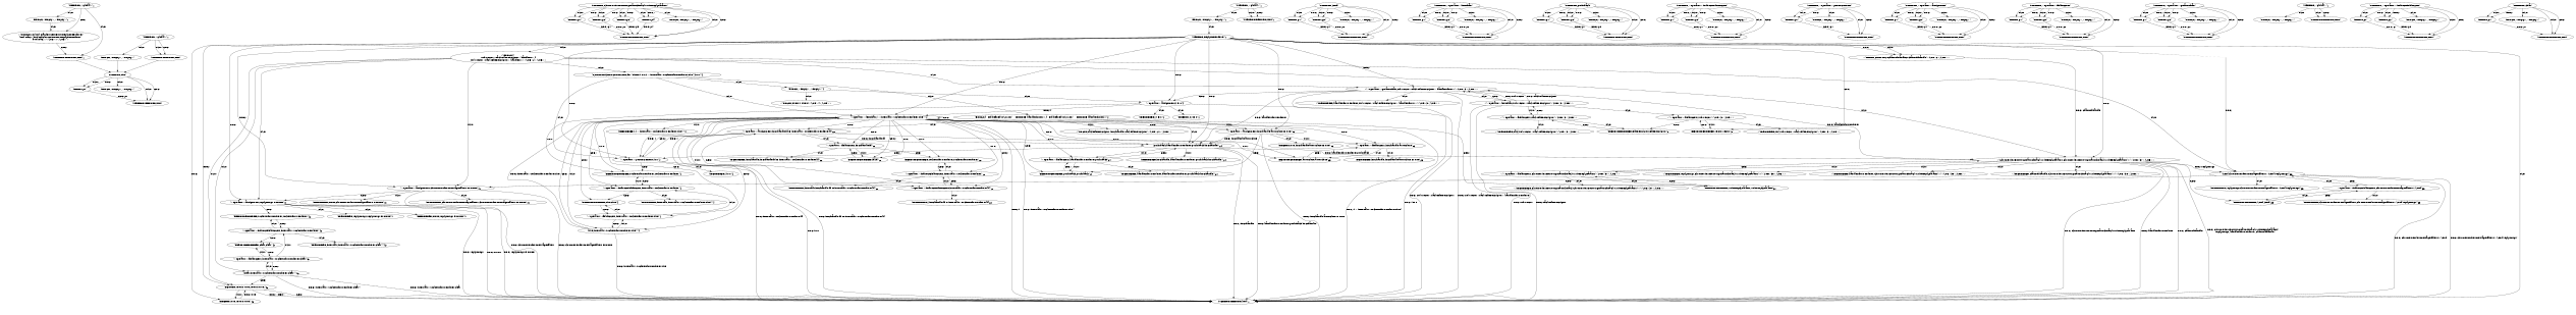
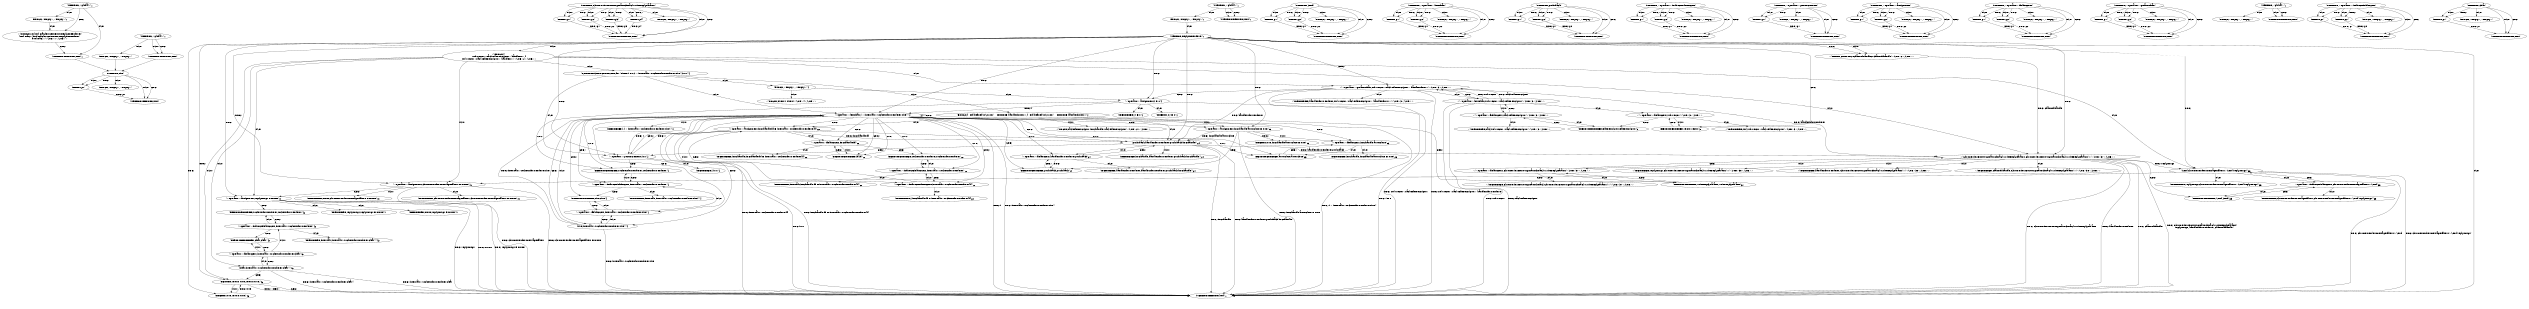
  digraph {
    n1 [label=<(METHOD,size)>]
    n2 [label=<(PARAM,p1)>]
    n3 [label=<(BLOCK,&lt;empty&gt;,&lt;empty&gt;)>]
    n4 [label=<(METHOD_RETURN,ANY)>]
    n5 [label=<(METHOD,ChromeViewHostMsg_LaunchNaCl.WriteReplyParams)>]
    n6 [label=<(PARAM,p1)>]
    n7 [label=<(PARAM,p2)>]
    n8 [label=<(PARAM,p3)>]
    n9 [label=<(PARAM,p4)>]
    n10 [label=<(BLOCK,&lt;empty&gt;,&lt;empty&gt;)>]
    n11 [label=<(METHOD_RETURN,ANY)>]
    n12 [label=<(METHOD,&lt;global&gt;)<SUB>1</SUB>>]
    n13 [label=<(BLOCK,&lt;empty&gt;,&lt;empty&gt;)<SUB>1</SUB>>]
    n14 [label=<(METHOD_RETURN,ANY)<SUB>1</SUB>>]
    n15 [label=<(METHOD,ReplyToRenderer)<SUB>1</SUB>>]
    n16 [label="<(PARAM,const IPC::ChannelHandle&amp; channel_handle)<SUB>2</SUB>>"]
    n17 [label="<(BLOCK,{\n   std::vector&lt;nacl::FileDescriptor&gt; handles_...,{\n   std::vector&lt;nacl::FileDescriptor&gt; handles_...)<SUB>2</SUB>>"]
    n18 [label="<(&lt;operator&gt;.greaterThan,std::vector&lt;nacl::FileDescriptor&gt; handles_for_r...)<SUB>3</SUB>>"]
    n19 [label=<(FIELD_IDENTIFIER,vector,vector)<SUB>3</SUB>>]
    n20 [label=<(&lt;operator&gt;.assignment,i = 0)<SUB>4</SUB>>]
    n21 [label=<(&lt;operator&gt;.lessThan,i &lt; internal_-&gt;sockets_for_renderer.size())<SUB>4</SUB>>]
    n22 [label=<(&lt;operator&gt;.postIncrement,i++)<SUB>4</SUB>>]
    n23 [label=<(&lt;operator&gt;.assignment,imc_handle.auto_close = true)<SUB>23</SUB>>]
    n24 [label=<(push_back,handles_for_renderer.push_back(imc_handle))<SUB>24</SUB>>]
    n25 [label="<(ChromeViewHostMsg_LaunchNaCl.WriteReplyParams,ChromeViewHostMsg_LaunchNaCl::WriteReplyParams(...)<SUB>37</SUB>>"]
    n26 [label=<(Send,chrome_render_message_filter_-&gt;Send(reply_msg_))<SUB>39</SUB>>]
    n27 [label=<(&lt;operator&gt;.assignment,chrome_render_message_filter_ = NULL)<SUB>40</SUB>>]
    n28 [label=<(&lt;operator&gt;.assignment,reply_msg_ = NULL)<SUB>41</SUB>>]
    n29 [label=<(RETURN,return true;,return true;)<SUB>43</SUB>>]
    n30 [label=<(LITERAL,true,return true;)<SUB>43</SUB>>]
    n31 [label=<(METHOD_RETURN,bool)<SUB>1</SUB>>]
    n32 [label=<(CONTROL_STRUCTURE,FOR,for (size_t i = 0;i &lt; internal_-&gt;sockets_for_renderer.size();i++))<SUB>4</SUB>>]
    n33 [label=<(clear,internal_-&gt;sockets_for_renderer.clear())<SUB>42</SUB>>]
    n34 [label="<(&lt;operator&gt;.lessThan,std::vector&lt;nacl::FileDescriptor)<SUB>3</SUB>>"]
    n35 [label="<(IDENTIFIER,handles_for_renderer,std::vector&lt;nacl::FileDescriptor&gt; handles_for_r...)<SUB>3</SUB>>"]
    n36 [label="<(&lt;operator&gt;.fieldAccess,std::vector)<SUB>3</SUB>>"]
    n37 [label=<(IDENTIFIER,i,i = 0)<SUB>4</SUB>>]
    n38 [label=<(LITERAL,0,i = 0)<SUB>4</SUB>>]
    n39 [label=<(FIELD_IDENTIFIER,sockets_for_renderer,sockets_for_renderer)<SUB>4</SUB>>]
    n40 [label=<(IDENTIFIER,i,i &lt; internal_-&gt;sockets_for_renderer.size())<SUB>4</SUB>>]
    n41 [label=<(size,internal_-&gt;sockets_for_renderer.size())<SUB>4</SUB>>]
    n42 [label=<(&lt;operator&gt;.fieldAccess,internal_-&gt;sockets_for_renderer.size)<SUB>4</SUB>>]
    n43 [label=<(&lt;operator&gt;.indirectFieldAccess,internal_-&gt;sockets_for_renderer)<SUB>4</SUB>>]
    n44 [label=<(FIELD_IDENTIFIER,size,size)<SUB>4</SUB>>]
    n45 [label=<(&lt;operator&gt;.assignment,imc_handle.fd = internal_-&gt;sockets_for_renderer[i])<SUB>22</SUB>>]
    n46 [label=<(&lt;operator&gt;.fieldAccess,imc_handle.fd)<SUB>22</SUB>>]
    n47 [label=<(FIELD_IDENTIFIER,fd,fd)<SUB>22</SUB>>]
    n48 [label=<(&lt;operator&gt;.indirectIndexAccess,internal_-&gt;sockets_for_renderer[i])<SUB>22</SUB>>]
    n49 [label=<(&lt;operator&gt;.indirectFieldAccess,internal_-&gt;sockets_for_renderer)<SUB>22</SUB>>]
    n50 [label=<(FIELD_IDENTIFIER,sockets_for_renderer,sockets_for_renderer)<SUB>22</SUB>>]
    n51 [label=<(&lt;operator&gt;.fieldAccess,imc_handle.auto_close)<SUB>23</SUB>>]
    n52 [label=<(FIELD_IDENTIFIER,auto_close,auto_close)<SUB>23</SUB>>]
    n53 [label=<(&lt;operator&gt;.fieldAccess,handles_for_renderer.push_back)<SUB>24</SUB>>]
    n54 [label=<(FIELD_IDENTIFIER,push_back,push_back)<SUB>24</SUB>>]
    n55 [label=<(FIELD_IDENTIFIER,WriteReplyParams,WriteReplyParams)<SUB>37</SUB>>]
    n56 [label=<(IDENTIFIER,i,i++)<SUB>4</SUB>>]
    n57 [label=<(LITERAL,true,imc_handle.auto_close = true)<SUB>23</SUB>>]
    n58 [label=<(IDENTIFIER,imc_handle,handles_for_renderer.push_back(imc_handle))<SUB>24</SUB>>]
    n59 [label="<(&lt;operator&gt;.fieldAccess,ChromeViewHostMsg_LaunchNaCl::WriteReplyParams)<SUB>37</SUB>>"]
    n60 [label="<(IDENTIFIER,reply_msg_,ChromeViewHostMsg_LaunchNaCl::WriteReplyParams(...)<SUB>38</SUB>>"]
    n61 [label="<(IDENTIFIER,handles_for_renderer,ChromeViewHostMsg_LaunchNaCl::WriteReplyParams(...)<SUB>38</SUB>>"]
    n62 [label="<(IDENTIFIER,channel_handle,ChromeViewHostMsg_LaunchNaCl::WriteReplyParams(...)<SUB>38</SUB>>"]
    n63 [label=<(FIELD_IDENTIFIER,Send,Send)<SUB>39</SUB>>]
    n64 [label=<(&lt;operator&gt;.indirectFieldAccess,chrome_render_message_filter_-&gt;Send)<SUB>39</SUB>>]
    n65 [label=<(IDENTIFIER,reply_msg_,chrome_render_message_filter_-&gt;Send(reply_msg_))<SUB>39</SUB>>]
    n66 [label=<(IDENTIFIER,chrome_render_message_filter_,chrome_render_message_filter_ = NULL)<SUB>40</SUB>>]
    n67 [label=<(IDENTIFIER,NULL,chrome_render_message_filter_ = NULL)<SUB>40</SUB>>]
    n68 [label=<(IDENTIFIER,reply_msg_,reply_msg_ = NULL)<SUB>41</SUB>>]
    n69 [label=<(IDENTIFIER,NULL,reply_msg_ = NULL)<SUB>41</SUB>>]
    n70 [label=<(FIELD_IDENTIFIER,sockets_for_renderer,sockets_for_renderer)<SUB>42</SUB>>]
    n71 [label=<(BLOCK,&lt;empty&gt;,&lt;empty&gt;)<SUB>4</SUB>>]
    n72 [label=<(BLOCK,{  #if defined(OS_WIN)     HANDLE handle_in_ren...,{  #if defined(OS_WIN)     HANDLE handle_in_ren...)<SUB>4</SUB>>]
    n73 [label=<(&lt;operator&gt;.fieldAccess,internal_-&gt;sockets_for_renderer.clear)<SUB>42</SUB>>]
    n74 [label="<(&lt;operator&gt;.fieldAccess,nacl::FileDescriptor)<SUB>3</SUB>>"]
    n75 [label="<(IDENTIFIER,std,std::vector&lt;nacl::FileDescriptor)<SUB>3</SUB>>"]
    n76 [label=<(FIELD_IDENTIFIER,FileDescriptor,FileDescriptor)<SUB>3</SUB>>]
    n77 [label="<(IDENTIFIER,nacl,std::vector&lt;nacl::FileDescriptor)<SUB>3</SUB>>"]
    n78 [label="<(LOCAL,size_t i: size_t)<SUB>4</SUB>>"]
    n79 [label="<(LOCAL,nacl.FileDescriptor imc_handle: nacl.FileDescriptor)<SUB>21</SUB>>"]
    n80 [label=<(IDENTIFIER,internal_,internal_-&gt;sockets_for_renderer.size())<SUB>4</SUB>>]
    n81 [label=<(IDENTIFIER,imc_handle,imc_handle.fd = internal_-&gt;sockets_for_renderer[i])<SUB>22</SUB>>]
    n82 [label=<(IDENTIFIER,i,imc_handle.fd = internal_-&gt;sockets_for_renderer[i])<SUB>22</SUB>>]
    n83 [label=<(IDENTIFIER,internal_,imc_handle.fd = internal_-&gt;sockets_for_renderer[i])<SUB>22</SUB>>]
    n84 [label=<(IDENTIFIER,imc_handle,imc_handle.auto_close = true)<SUB>23</SUB>>]
    n85 [label=<(IDENTIFIER,handles_for_renderer,handles_for_renderer.push_back(imc_handle))<SUB>24</SUB>>]
    n86 [label="<(IDENTIFIER,ChromeViewHostMsg_LaunchNaCl,ChromeViewHostMsg_LaunchNaCl::WriteReplyParams(...)<SUB>37</SUB>>"]
    n87 [label=<(IDENTIFIER,chrome_render_message_filter_,chrome_render_message_filter_-&gt;Send(reply_msg_))<SUB>39</SUB>>]
    n88 [label=<(&lt;operator&gt;.indirectFieldAccess,internal_-&gt;sockets_for_renderer)<SUB>42</SUB>>]
    n89 [label=<(FIELD_IDENTIFIER,clear,clear)<SUB>42</SUB>>]
    n90 [label=<(IDENTIFIER,internal_,internal_-&gt;sockets_for_renderer.clear())<SUB>42</SUB>>]
    n91 [label=<(METHOD,Send)>]
    n92 [label=<(PARAM,p1)>]
    n93 [label=<(PARAM,p2)>]
    n94 [label=<(BLOCK,&lt;empty&gt;,&lt;empty&gt;)>]
    n95 [label=<(METHOD_RETURN,ANY)>]
    n96 [label=<(METHOD,&lt;operator&gt;.lessThan)>]
    n97 [label=<(PARAM,p1)>]
    n98 [label=<(PARAM,p2)>]
    n99 [label=<(BLOCK,&lt;empty&gt;,&lt;empty&gt;)>]
    n100 [label=<(METHOD_RETURN,ANY)>]
    n101 [label=<(METHOD,push_back)>]
    n102 [label=<(PARAM,p1)>]
    n103 [label=<(PARAM,p2)>]
    n104 [label=<(BLOCK,&lt;empty&gt;,&lt;empty&gt;)>]
    n105 [label=<(METHOD_RETURN,ANY)>]
    n106 [label=<(METHOD,&lt;operator&gt;.indirectIndexAccess)>]
    n107 [label=<(PARAM,p1)>]
    n108 [label=<(PARAM,p2)>]
    n109 [label=<(BLOCK,&lt;empty&gt;,&lt;empty&gt;)>]
    n110 [label=<(METHOD_RETURN,ANY)>]
    n111 [label=<(METHOD,&lt;operator&gt;.postIncrement)>]
    n112 [label=<(PARAM,p1)>]
    n113 [label=<(BLOCK,&lt;empty&gt;,&lt;empty&gt;)>]
    n114 [label=<(METHOD_RETURN,ANY)>]
    n115 [label=<(METHOD,&lt;operator&gt;.assignment)>]
    n116 [label=<(PARAM,p1)>]
    n117 [label=<(PARAM,p2)>]
    n118 [label=<(BLOCK,&lt;empty&gt;,&lt;empty&gt;)>]
    n119 [label=<(METHOD_RETURN,ANY)>]
    n120 [label=<(METHOD,&lt;operator&gt;.fieldAccess)>]
    n121 [label=<(PARAM,p1)>]
    n122 [label=<(PARAM,p2)>]
    n123 [label=<(BLOCK,&lt;empty&gt;,&lt;empty&gt;)>]
    n124 [label=<(METHOD_RETURN,ANY)>]
    n125 [label=<(METHOD,&lt;operator&gt;.greaterThan)>]
    n126 [label=<(PARAM,p1)>]
    n127 [label=<(PARAM,p2)>]
    n128 [label=<(BLOCK,&lt;empty&gt;,&lt;empty&gt;)>]
    n129 [label=<(METHOD_RETURN,ANY)>]
    n130 [label=<(METHOD,&lt;global&gt;)<SUB>1</SUB>>]
    n131 [label=<(BLOCK,&lt;empty&gt;,&lt;empty&gt;)>]
    n132 [label=<(METHOD_RETURN,ANY)>]
    n133 [label=<(METHOD,&lt;operator&gt;.indirectFieldAccess)>]
    n134 [label=<(PARAM,p1)>]
    n135 [label=<(PARAM,p2)>]
    n136 [label=<(BLOCK,&lt;empty&gt;,&lt;empty&gt;)>]
    n137 [label=<(METHOD_RETURN,ANY)>]
    n138 [label=<(METHOD,clear)>]
    n139 [label=<(PARAM,p1)>]
    n140 [label=<(BLOCK,&lt;empty&gt;,&lt;empty&gt;)>]
    n141 [label=<(METHOD_RETURN,ANY)>]
    n142 [label=<(METHOD,&lt;global&gt;)<SUB>1</SUB>>]
    n143 [label=<(BLOCK,&lt;empty&gt;,&lt;empty&gt;)<SUB>1</SUB>>]
    n144 [label="<(UNKNOWN,bool NaClProcessHost::ReplyToRenderer(\nbool NaC...,bool NaClProcessHost::ReplyToRenderer(\nbool NaC...)<SUB>1</SUB>>"]
    n145 [label=<(METHOD_RETURN,ANY)<SUB>1</SUB>>]
    n146 [label=<(METHOD,&lt;global&gt;)<SUB>1</SUB>>]
    n147 [label=<(BLOCK,&lt;empty&gt;,&lt;empty&gt;)>]
    n148 [label=<(METHOD_RETURN,ANY)>]
    n1 -> n2 [label="AST: "]
    n1 -> n2 [label="DDG: "]
    n1 -> n3 [label="AST: "]
    n1 -> n4 [label="AST: "]
    n1 -> n4 [label="CFG: "]
    n2 -> n4 [label="DDG: p1"]
    n5 -> n6 [label="AST: "]
    n5 -> n6 [label="DDG: "]
    n5 -> n7 [label="AST: "]
    n5 -> n7 [label="DDG: "]
    n5 -> n8 [label="AST: "]
    n5 -> n8 [label="DDG: "]
    n5 -> n9 [label="AST: "]
    n5 -> n9 [label="DDG: "]
    n5 -> n10 [label="AST: "]
    n5 -> n11 [label="AST: "]
    n5 -> n11 [label="CFG: "]
    n6 -> n11 [label="DDG: p1"]
    n7 -> n11 [label="DDG: p2"]
    n8 -> n11 [label="DDG: p3"]
    n9 -> n11 [label="DDG: p4"]
    n12 -> n13 [label="AST: "]
    n12 -> n14 [label="AST: "]
    n12 -> n14 [label="CFG: "]
    n13 -> n15 [label="AST: "]
    n15 -> n16 [label="AST: "]
    n15 -> n16 [label="DDG: "]
    n15 -> n17 [label="AST: "]
    n15 -> n18 [label="DDG: "]
    n15 -> n19 [label="CFG: "]
    n15 -> n20 [label="DDG: "]
    n15 -> n21 [label="DDG: "]
    n15 -> n22 [label="DDG: "]
    n15 -> n23 [label="DDG: "]
    n15 -> n24 [label="DDG: "]
    n15 -> n25 [label="DDG: "]
    n15 -> n26 [label="DDG: "]
    n15 -> n27 [label="DDG: "]
    n15 -> n28 [label="DDG: "]
    n15 -> n29 [label="DDG: "]
    n15 -> n30 [label="DDG: "]
    n15 -> n31 [label="AST: "]
    n16 -> n25 [label="DDG: channel_handle"]
    n17 -> n18 [label="AST: "]
    n17 -> n25 [label="AST: "]
    n17 -> n26 [label="AST: "]
    n17 -> n27 [label="AST: "]
    n17 -> n28 [label="AST: "]
    n17 -> n29 [label="AST: "]
    n17 -> n32 [label="AST: "]
    n17 -> n33 [label="AST: "]
    n18 -> n20 [label="CFG: "]
    n18 -> n24 [label="DDG: handles_for_renderer"]
    n18 -> n25 [label="DDG: handles_for_renderer"]
    n18 -> n31 [label="DDG: std::vector&lt;nacl::FileDescriptor"]
    n18 -> n31 [label="DDG: std::vector&lt;nacl::FileDescriptor&gt; handles_for_renderer"]
    n18 -> n34 [label="AST: "]
    n18 -> n35 [label="AST: "]
    n19 -> n36 [label="CFG: "]
    n20 -> n21 [label="DDG: i"]
    n20 -> n31 [label="DDG: i = 0"]
    n20 -> n37 [label="AST: "]
    n20 -> n38 [label="AST: "]
    n20 -> n39 [label="CFG: "]
    n21 -> n21 [label="CDG: "]
    n21 -> n22 [label="DDG: i"]
    n21 -> n22 [label="CDG: "]
    n21 -> n23 [label="CDG: "]
    n21 -> n24 [label="CDG: "]
    n21 -> n31 [label="DDG: i"]
    n21 -> n31 [label="DDG: internal_-&gt;sockets_for_renderer.size()"]
    n21 -> n31 [label="DDG: i &lt; internal_-&gt;sockets_for_renderer.size()"]
    n21 -> n39 [label="CDG: "]
    n21 -> n40 [label="AST: "]
    n21 -> n41 [label="AST: "]
    n21 -> n41 [label="CDG: "]
    n21 -> n42 [label="CDG: "]
    n21 -> n43 [label="CDG: "]
    n21 -> n44 [label="CDG: "]
    n21 -> n45 [label="CDG: "]
    n21 -> n46 [label="CDG: "]
    n21 -> n47 [label="CFG: "]
    n21 -> n47 [label="CDG: "]
    n21 -> n48 [label="CDG: "]
    n21 -> n49 [label="CDG: "]
    n21 -> n50 [label="CDG: "]
    n21 -> n51 [label="CDG: "]
    n21 -> n52 [label="CDG: "]
    n21 -> n53 [label="CDG: "]
    n21 -> n54 [label="CDG: "]
    n21 -> n55 [label="CFG: "]
    n22 -> n21 [label="DDG: i"]
    n22 -> n31 [label="DDG: i++"]
    n22 -> n39 [label="CFG: "]
    n22 -> n56 [label="AST: "]
    n23 -> n24 [label="DDG: imc_handle.auto_close"]
    n23 -> n31 [label="DDG: imc_handle.auto_close = true"]
    n23 -> n51 [label="AST: "]
    n23 -> n54 [label="CFG: "]
-   n23 -> n57 [label="AST: "]
+   n23 -> n57 [label="DDG: "]
    n24 -> n22 [label="CFG: "]
    n24 -> n25 [label="DDG: handles_for_renderer.push_back"]
    n24 -> n31 [label="DDG: imc_handle"]
    n24 -> n31 [label="DDG: handles_for_renderer.push_back(imc_handle)"]
    n24 -> n53 [label="AST: "]
    n24 -> n58 [label="AST: "]
    n25 -> n26 [label="DDG: reply_msg_"]
    n25 -> n31 [label="DDG: ChromeViewHostMsg_LaunchNaCl::WriteReplyParams"]
    n25 -> n31 [label="DDG: handles_for_renderer"]
    n25 -> n31 [label="DDG: channel_handle"]
    n25 -> n31 [label="DDG: ChromeViewHostMsg_LaunchNaCl::WriteReplyParams(\n      reply_msg_, handles_for_renderer, channel_handle)"]
    n25 -> n59 [label="AST: "]
    n25 -> n60 [label="AST: "]
    n25 -> n61 [label="AST: "]
    n25 -> n62 [label="AST: "]
    n25 -> n63 [label="CFG: "]
    n26 -> n27 [label="CFG: "]
    n26 -> n31 [label="DDG: chrome_render_message_filter_-&gt;Send"]
    n26 -> n31 [label="DDG: chrome_render_message_filter_-&gt;Send(reply_msg_)"]
    n26 -> n64 [label="AST: "]
    n26 -> n65 [label="AST: "]
    n27 -> n28 [label="CFG: "]
    n27 -> n31 [label="DDG: chrome_render_message_filter_"]
    n27 -> n31 [label="DDG: chrome_render_message_filter_ = NULL"]
    n27 -> n66 [label="AST: "]
    n27 -> n67 [label="AST: "]
    n28 -> n31 [label="DDG: reply_msg_"]
    n28 -> n31 [label="DDG: NULL"]
    n28 -> n31 [label="DDG: reply_msg_ = NULL"]
    n28 -> n68 [label="AST: "]
    n28 -> n69 [label="AST: "]
    n28 -> n70 [label="CFG: "]
    n29 -> n30 [label="AST: "]
    n29 -> n31 [label="CFG: "]
    n29 -> n31 [label="DDG: &lt;RET&gt;"]
    n30 -> n29 [label="DDG: true"]
    n32 -> n21 [label="AST: "]
    n32 -> n22 [label="AST: "]
    n32 -> n71 [label="AST: "]
    n32 -> n72 [label="AST: "]
    n33 -> n29 [label="CFG: "]
    n33 -> n31 [label="DDG: internal_-&gt;sockets_for_renderer.clear"]
    n33 -> n31 [label="DDG: internal_-&gt;sockets_for_renderer.clear()"]
    n33 -> n73 [label="AST: "]
    n34 -> n18 [label="CFG: "]
    n34 -> n18 [label="DDG: std::vector"]
    n34 -> n18 [label="DDG: nacl::FileDescriptor"]
    n34 -> n31 [label="DDG: std::vector"]
    n34 -> n31 [label="DDG: nacl::FileDescriptor"]
    n34 -> n36 [label="AST: "]
    n34 -> n74 [label="AST: "]
    n36 -> n19 [label="AST: "]
    n36 -> n75 [label="AST: "]
    n36 -> n76 [label="CFG: "]
    n39 -> n43 [label="CFG: "]
    n41 -> n21 [label="CFG: "]
    n41 -> n21 [label="DDG: internal_-&gt;sockets_for_renderer.size"]
    n41 -> n31 [label="DDG: internal_-&gt;sockets_for_renderer.size"]
    n41 -> n42 [label="AST: "]
    n42 -> n41 [label="CFG: "]
    n42 -> n43 [label="AST: "]
    n42 -> n44 [label="AST: "]
    n43 -> n39 [label="AST: "]
    n43 -> n44 [label="CFG: "]
    n43 -> n80 [label="AST: "]
    n44 -> n42 [label="CFG: "]
    n45 -> n24 [label="DDG: imc_handle.fd"]
    n45 -> n31 [label="DDG: internal_-&gt;sockets_for_renderer[i]"]
    n45 -> n31 [label="DDG: imc_handle.fd = internal_-&gt;sockets_for_renderer[i]"]
    n45 -> n46 [label="AST: "]
    n45 -> n48 [label="AST: "]
    n45 -> n52 [label="CFG: "]
    n46 -> n47 [label="AST: "]
    n46 -> n50 [label="CFG: "]
    n46 -> n81 [label="AST: "]
    n47 -> n46 [label="CFG: "]
    n48 -> n45 [label="CFG: "]
    n48 -> n49 [label="AST: "]
    n48 -> n82 [label="AST: "]
    n49 -> n48 [label="CFG: "]
    n49 -> n50 [label="AST: "]
    n49 -> n83 [label="AST: "]
    n50 -> n49 [label="CFG: "]
    n51 -> n52 [label="AST: "]
    n51 -> n84 [label="AST: "]
    n52 -> n51 [label="CFG: "]
    n53 -> n24 [label="CFG: "]
-   n53 -> n54 [label="AST: "]
+   n53 -> n54 [label="DDG: "]
    n53 -> n85 [label="AST: "]
    n54 -> n53 [label="CFG: "]
    n55 -> n59 [label="CFG: "]
    n59 -> n25 [label="CFG: "]
    n59 -> n55 [label="AST: "]
    n59 -> n86 [label="AST: "]
    n63 -> n64 [label="CFG: "]
    n64 -> n26 [label="CFG: "]
    n64 -> n63 [label="AST: "]
    n64 -> n87 [label="AST: "]
    n70 -> n88 [label="CFG: "]
    n71 -> n20 [label="AST: "]
    n71 -> n78 [label="AST: "]
    n72 -> n23 [label="AST: "]
    n72 -> n24 [label="AST: "]
    n72 -> n45 [label="AST: "]
    n72 -> n79 [label="AST: "]
    n73 -> n33 [label="CFG: "]
    n73 -> n88 [label="AST: "]
    n73 -> n89 [label="AST: "]
    n74 -> n34 [label="CFG: "]
    n74 -> n76 [label="AST: "]
    n74 -> n77 [label="AST: "]
    n76 -> n74 [label="CFG: "]
    n88 -> n70 [label="AST: "]
    n88 -> n89 [label="CFG: "]
    n88 -> n90 [label="AST: "]
    n89 -> n73 [label="CFG: "]
    n91 -> n92 [label="AST: "]
    n91 -> n92 [label="DDG: "]
    n91 -> n93 [label="AST: "]
    n91 -> n93 [label="DDG: "]
    n91 -> n94 [label="AST: "]
    n91 -> n95 [label="AST: "]
    n91 -> n95 [label="CFG: "]
    n92 -> n95 [label="DDG: p1"]
    n93 -> n95 [label="DDG: p2"]
    n96 -> n97 [label="AST: "]
    n96 -> n97 [label="DDG: "]
    n96 -> n98 [label="AST: "]
    n96 -> n98 [label="DDG: "]
    n96 -> n99 [label="AST: "]
    n96 -> n100 [label="AST: "]
    n96 -> n100 [label="CFG: "]
    n97 -> n100 [label="DDG: p1"]
    n98 -> n100 [label="DDG: p2"]
    n101 -> n102 [label="AST: "]
    n101 -> n102 [label="DDG: "]
    n101 -> n103 [label="AST: "]
    n101 -> n103 [label="DDG: "]
    n101 -> n104 [label="AST: "]
    n101 -> n105 [label="AST: "]
    n101 -> n105 [label="CFG: "]
    n102 -> n105 [label="DDG: p1"]
    n103 -> n105 [label="DDG: p2"]
    n106 -> n107 [label="AST: "]
    n106 -> n107 [label="DDG: "]
    n106 -> n108 [label="AST: "]
    n106 -> n108 [label="DDG: "]
    n106 -> n109 [label="AST: "]
    n106 -> n110 [label="AST: "]
    n106 -> n110 [label="CFG: "]
    n107 -> n110 [label="DDG: p1"]
    n108 -> n110 [label="DDG: p2"]
    n111 -> n112 [label="AST: "]
    n111 -> n112 [label="DDG: "]
    n111 -> n113 [label="AST: "]
    n111 -> n114 [label="AST: "]
    n111 -> n114 [label="CFG: "]
    n112 -> n114 [label="DDG: p1"]
    n115 -> n116 [label="AST: "]
    n115 -> n116 [label="DDG: "]
    n115 -> n117 [label="AST: "]
    n115 -> n117 [label="DDG: "]
    n115 -> n118 [label="AST: "]
    n115 -> n119 [label="AST: "]
    n115 -> n119 [label="CFG: "]
    n116 -> n119 [label="DDG: p1"]
    n117 -> n119 [label="DDG: p2"]
    n120 -> n121 [label="AST: "]
    n120 -> n121 [label="DDG: "]
    n120 -> n122 [label="AST: "]
    n120 -> n122 [label="DDG: "]
    n120 -> n123 [label="AST: "]
    n120 -> n124 [label="AST: "]
    n120 -> n124 [label="CFG: "]
    n121 -> n124 [label="DDG: p1"]
    n122 -> n124 [label="DDG: p2"]
    n125 -> n126 [label="AST: "]
    n125 -> n126 [label="DDG: "]
    n125 -> n127 [label="AST: "]
    n125 -> n127 [label="DDG: "]
    n125 -> n128 [label="AST: "]
    n125 -> n129 [label="AST: "]
    n125 -> n129 [label="CFG: "]
    n126 -> n129 [label="DDG: p1"]
    n127 -> n129 [label="DDG: p2"]
    n130 -> n131 [label="AST: "]
    n130 -> n132 [label="AST: "]
    n130 -> n132 [label="CFG: "]
    n133 -> n134 [label="AST: "]
    n133 -> n134 [label="DDG: "]
    n133 -> n135 [label="AST: "]
    n133 -> n135 [label="DDG: "]
    n133 -> n136 [label="AST: "]
    n133 -> n137 [label="AST: "]
    n133 -> n137 [label="CFG: "]
    n134 -> n137 [label="DDG: p1"]
    n135 -> n137 [label="DDG: p2"]
    n138 -> n139 [label="AST: "]
    n138 -> n139 [label="DDG: "]
    n138 -> n140 [label="AST: "]
    n138 -> n141 [label="AST: "]
    n138 -> n141 [label="CFG: "]
    n139 -> n141 [label="DDG: p1"]
    n142 -> n143 [label="AST: "]
    n142 -> n144 [label="CFG: "]
    n142 -> n145 [label="AST: "]
    n143 -> n144 [label="AST: "]
    n144 -> n145 [label="CFG: "]
    n145 -> n1
    n146 -> n147 [label="AST: "]
    n146 -> n148 [label="AST: "]
    n146 -> n148 [label="CFG: "]
    n147 -> n1
    n148 -> n1
  }
